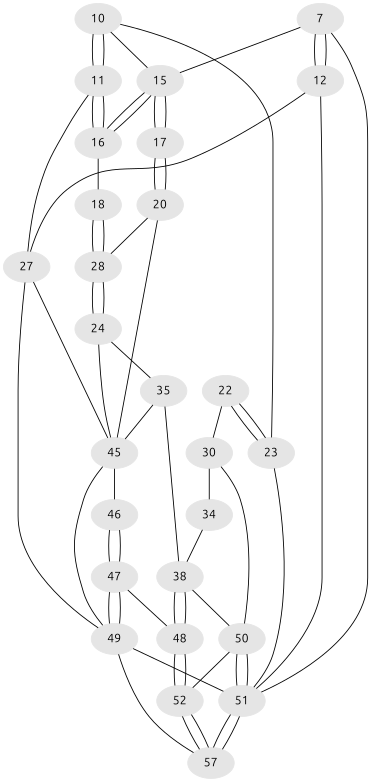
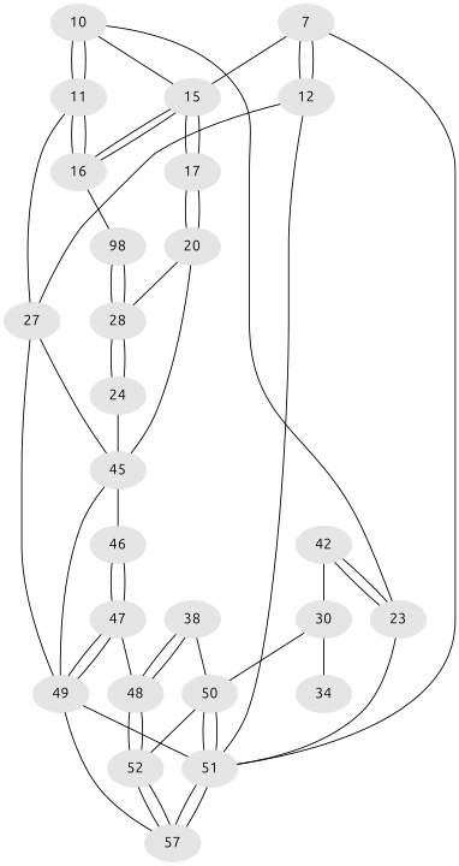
  graph {
    fontname=Ubuntu
    node [color=gray90 fontname=Ubuntu style=filled]
    edge [fontname=Ubuntu]
    7 [super="+1+2"]
    12
    15 [super="+9+8+14"]
    51 [super="+37+40"]
    27 [super="+13"]
    16
    17
    23 [super="+19"]
    n9 [label=57 super="+53"]
    10 [super="+6+5"]
    11
-   18
+   18 [label=98]
    45 [super="+43"]
    49 [super="+44+41"]
    20
    n16 [label=28]
    24
    46
-   35 [super="+33"]
-   22
+   22 [label=42]
    30 [super="+26"]
    34 [super="+25"]
    50 [super="+39+31"]
    38 [super="+36"]
    52
    48
    47
    7 -- 12 [weight=2]
    7 -- 12
    7 -- 15
    7 -- 51
    12 -- 51
    12 -- 27
    15 -- 16
    15 -- 16
    15 -- 17 [weight=2]
    15 -- 17
    51 -- n9 [weight=2]
    51 -- n9
    27 -- 45
    27 -- 49
    16 -- 18
    17 -- 20
    17 -- 20
    23 -- 51
    10 -- 15
    10 -- 23
    10 -- 11 [weight=2]
    10 -- 11
    11 -- 27
    11 -- 16
    11 -- 16
    18 -- n16
    18 -- n16
    45 -- 49
    45 -- 46 [weight=2]
    49 -- 51
    49 -- n9
    20 -- 45
    20 -- n16
    n16 -- 24
    n16 -- 24
    24 -- 45
-   24 -- 35
    46 -- 47
    46 -- 47
-   35 -- 45 [weight=2]
-   35 -- 38
    22 -- 23 [weight=2]
    22 -- 23
    22 -- 30
    30 -- 34 [weight=2]
    30 -- 50
-   34 -- 38
    50 -- 51 [weight=2]
    50 -- 51
    50 -- 52
    38 -- 50
    38 -- 48
    38 -- 48
    52 -- n9
    52 -- n9
    48 -- 52
    48 -- 52
    47 -- 49
    47 -- 49
    47 -- 48
  }
